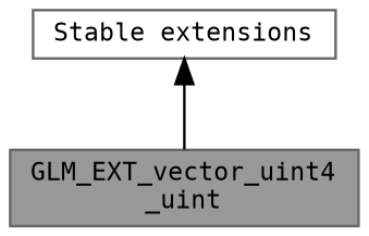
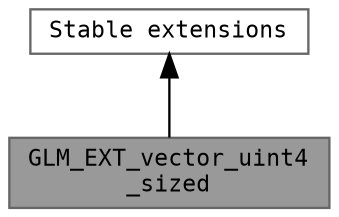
  digraph {
    rankdir=TB
    node [fontname=Terminal fontsize=10 shape=box style=filled]
    n1 [color=grey40 fillcolor=white height=0.2 label="Stable extensions" width=0.4]
-   n2 [color=gray40 fillcolor=grey60 fontcolor=black height=0.2 label="GLM_EXT_vector_uint4\l_uint" width=0.4]
+   n2 [color=gray40 fillcolor=grey60 fontcolor=black height=0.2 label="GLM_EXT_vector_uint4\l_sized" width=0.4]
    n1 -> n2 [dir=back fontname=Terminal fontsize=10 labelfontname=Helvetica labelfontsize=10 shape=plaintext style=solid]
  }
